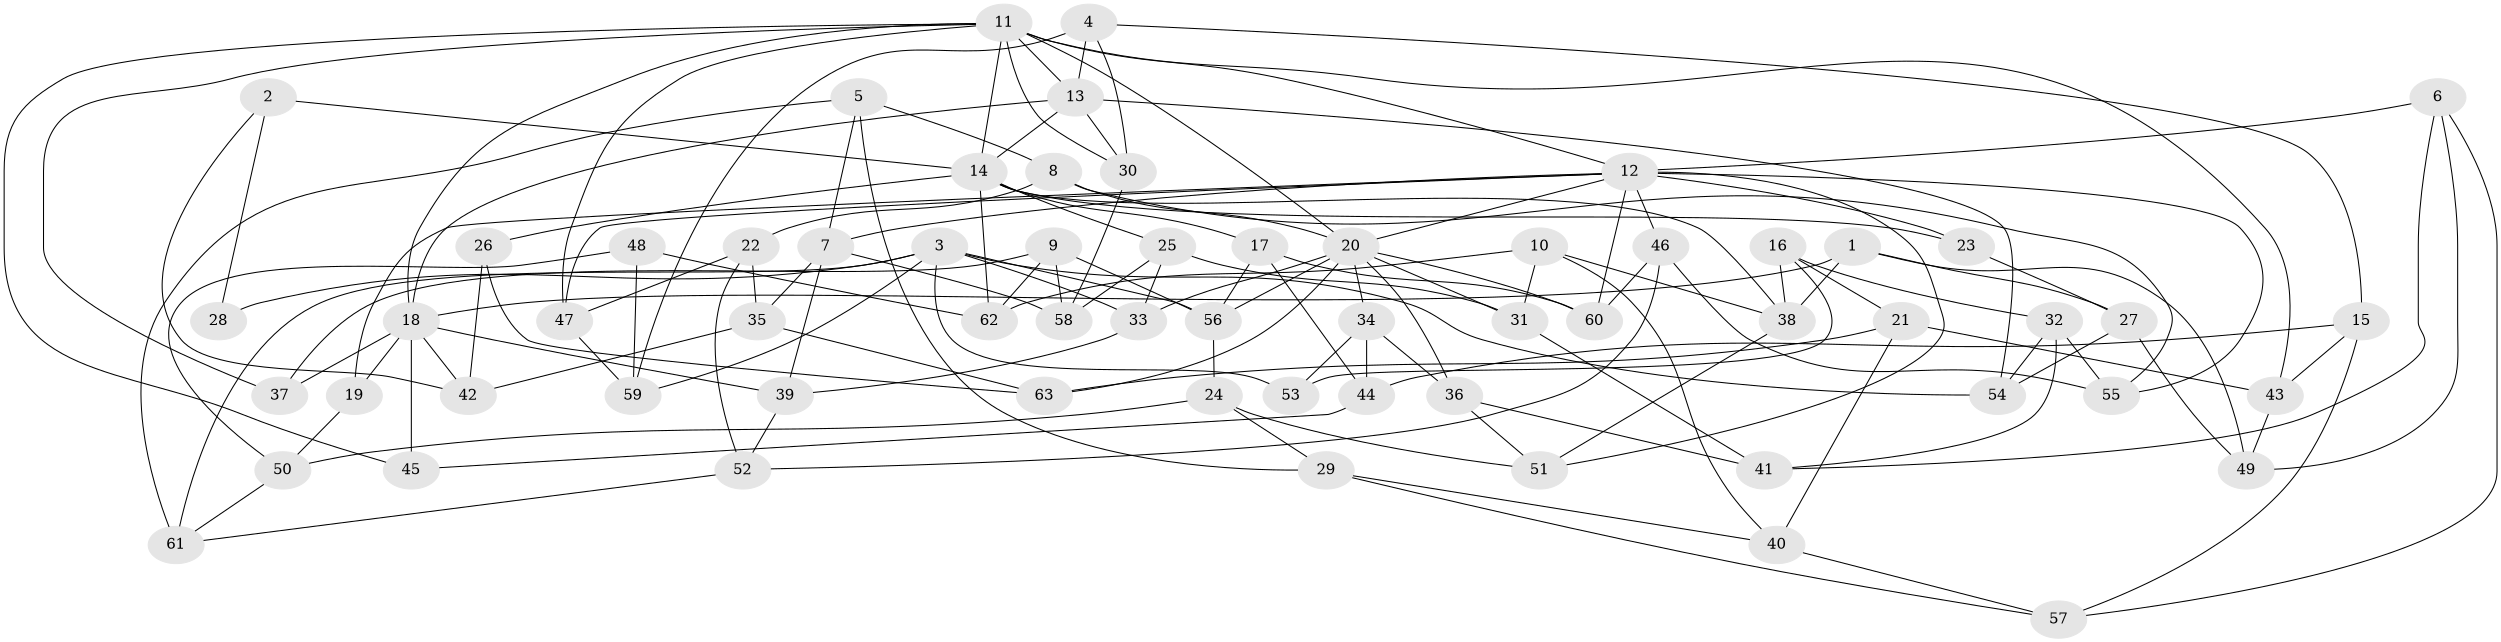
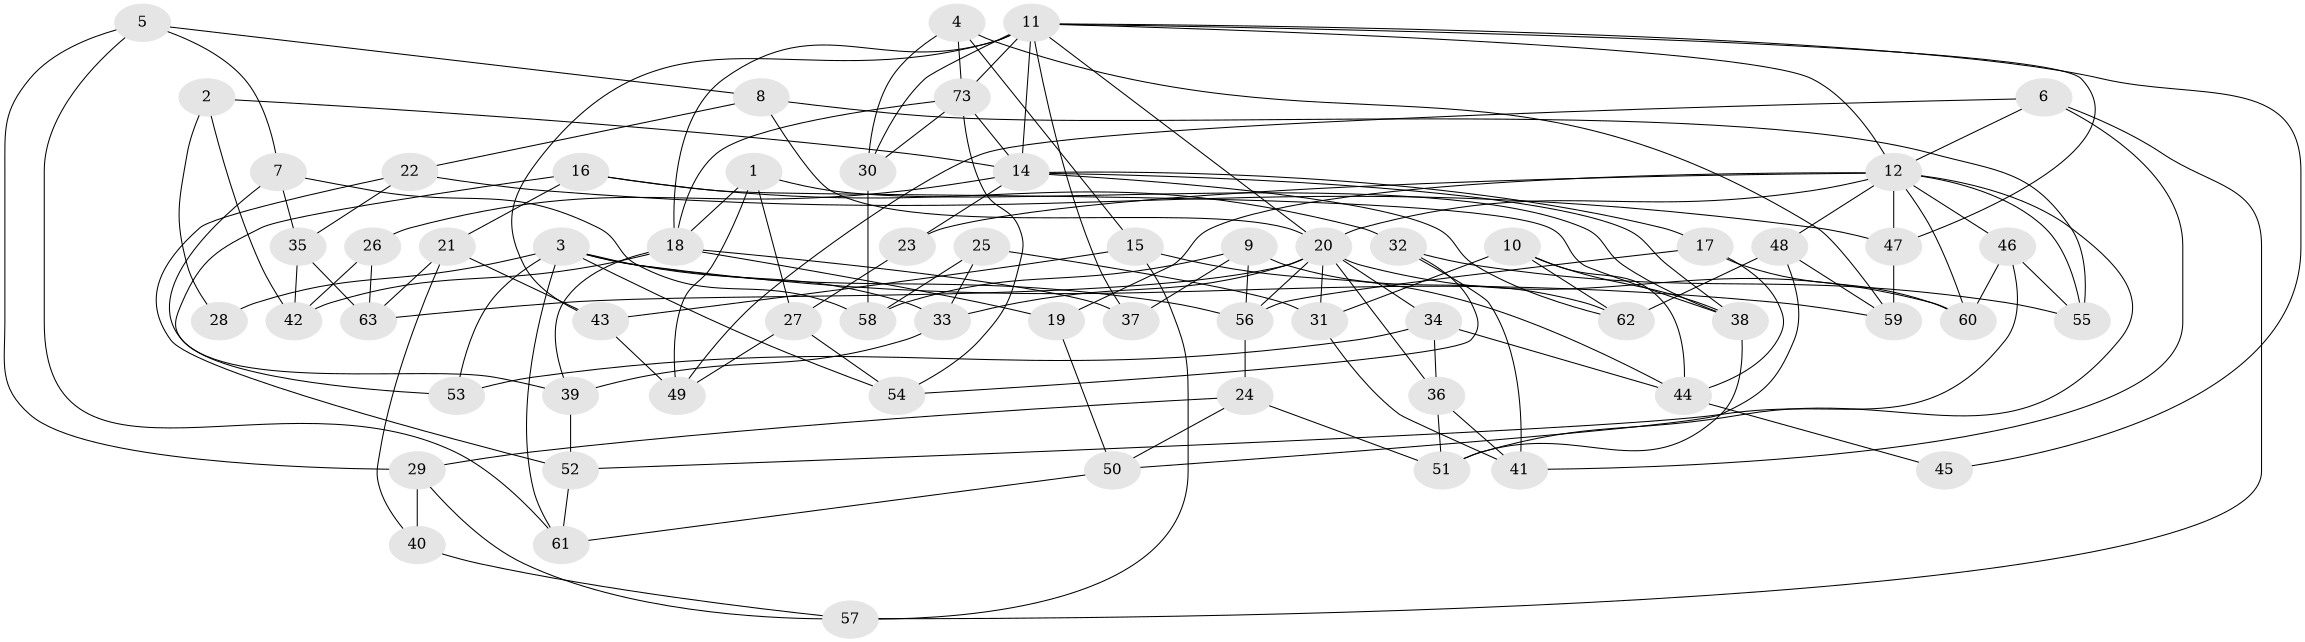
  graph {
    node [color=gray90 style=filled]
    edge [weight=1.0]
    1
    18
    27
    38
    49
    42
    39
    37
    45
    19
    54
    51
    2
    14
    28
    62
    23
    17
    25
    26
    3
    33
    53
    56
    59
    61
    24
    29
    50
    4
-   13
+   13 [label=73]
    15
    30
    57
    43
    44
    58
    5
    7
    8
    35
    20
    22
    55
    40
    6
    12
    41
    47
    46
    48
    60
    63
    52
    31
    34
    36
    9
    10
    11
    16
    21
    32
    1 -- 18
    1 -- 27
    1 -- 38
    1 -- 49
    18 -- 42
    18 -- 39
    18 -- 37
-   18 -- 45 [weight=2.0]
    18 -- 19
    27 -- 49
    27 -- 54
    38 -- 51
    39 -- 52
    19 -- 50
    2 -- 42
    2 -- 14 [weight=2.0]
    2 -- 28
    14 -- 38
    14 -- 62
    14 -- 23
    14 -- 17
-   14 -- 25
    14 -- 26 [weight=2.0]
    23 -- 27
    17 -- 56
    17 -- 44
    17 -- 60
    25 -- 33
    25 -- 58
    25 -- 31
    26 -- 42
    26 -- 63
    3 -- 54
    3 -- 28 [weight=2.0]
    3 -- 33
    3 -- 53 [weight=2.0]
    3 -- 56
    3 -- 59
    3 -- 61
    33 -- 39
    56 -- 24
    24 -- 51
    24 -- 29
    24 -- 50
    29 -- 57
    29 -- 40
    50 -- 61
    4 -- 59
    4 -- 13
    4 -- 15
    4 -- 30
    13 -- 18 [weight=2.0]
    13 -- 54
    13 -- 14
    13 -- 30
    15 -- 57
    15 -- 43
    15 -- 44
    30 -- 58
    43 -- 49
    44 -- 45
    5 -- 61
    5 -- 29
    5 -- 7
    5 -- 8
    7 -- 39
    7 -- 58
    7 -- 35
    8 -- 20
    8 -- 22
    8 -- 55
    35 -- 42
    35 -- 63
    20 -- 33
    20 -- 56
    20 -- 60
    20 -- 63
    20 -- 31
    20 -- 34
    20 -- 36
    22 -- 35
    22 -- 47
    22 -- 52
    40 -- 57
    6 -- 49
    6 -- 57
    6 -- 12
    6 -- 41
    12 -- 19
    12 -- 51
    12 -- 23 [weight=2.0]
    12 -- 20
    12 -- 55
    12 -- 47
    12 -- 46
-   12 -- 7
+   12 -- 48
    12 -- 60
    47 -- 59
    46 -- 55
    46 -- 60
    46 -- 52
    48 -- 62
    48 -- 59
    48 -- 50
    52 -- 61
    31 -- 41
    34 -- 53
    34 -- 44
    34 -- 36
    36 -- 51
    36 -- 41
    9 -- 37
    9 -- 62
    9 -- 56
    9 -- 58
    10 -- 38
    10 -- 62
-   10 -- 40
+   10 -- 44
    10 -- 31
    11 -- 18
    11 -- 37
    11 -- 45
    11 -- 14 [weight=2.0]
    11 -- 13 [weight=2.0]
    11 -- 30
    11 -- 43
    11 -- 20
    11 -- 12
    11 -- 47
    16 -- 38
    16 -- 53
    16 -- 21
    16 -- 32
    21 -- 43
    21 -- 40
    21 -- 63
    32 -- 54
    32 -- 55
    32 -- 41
  }
